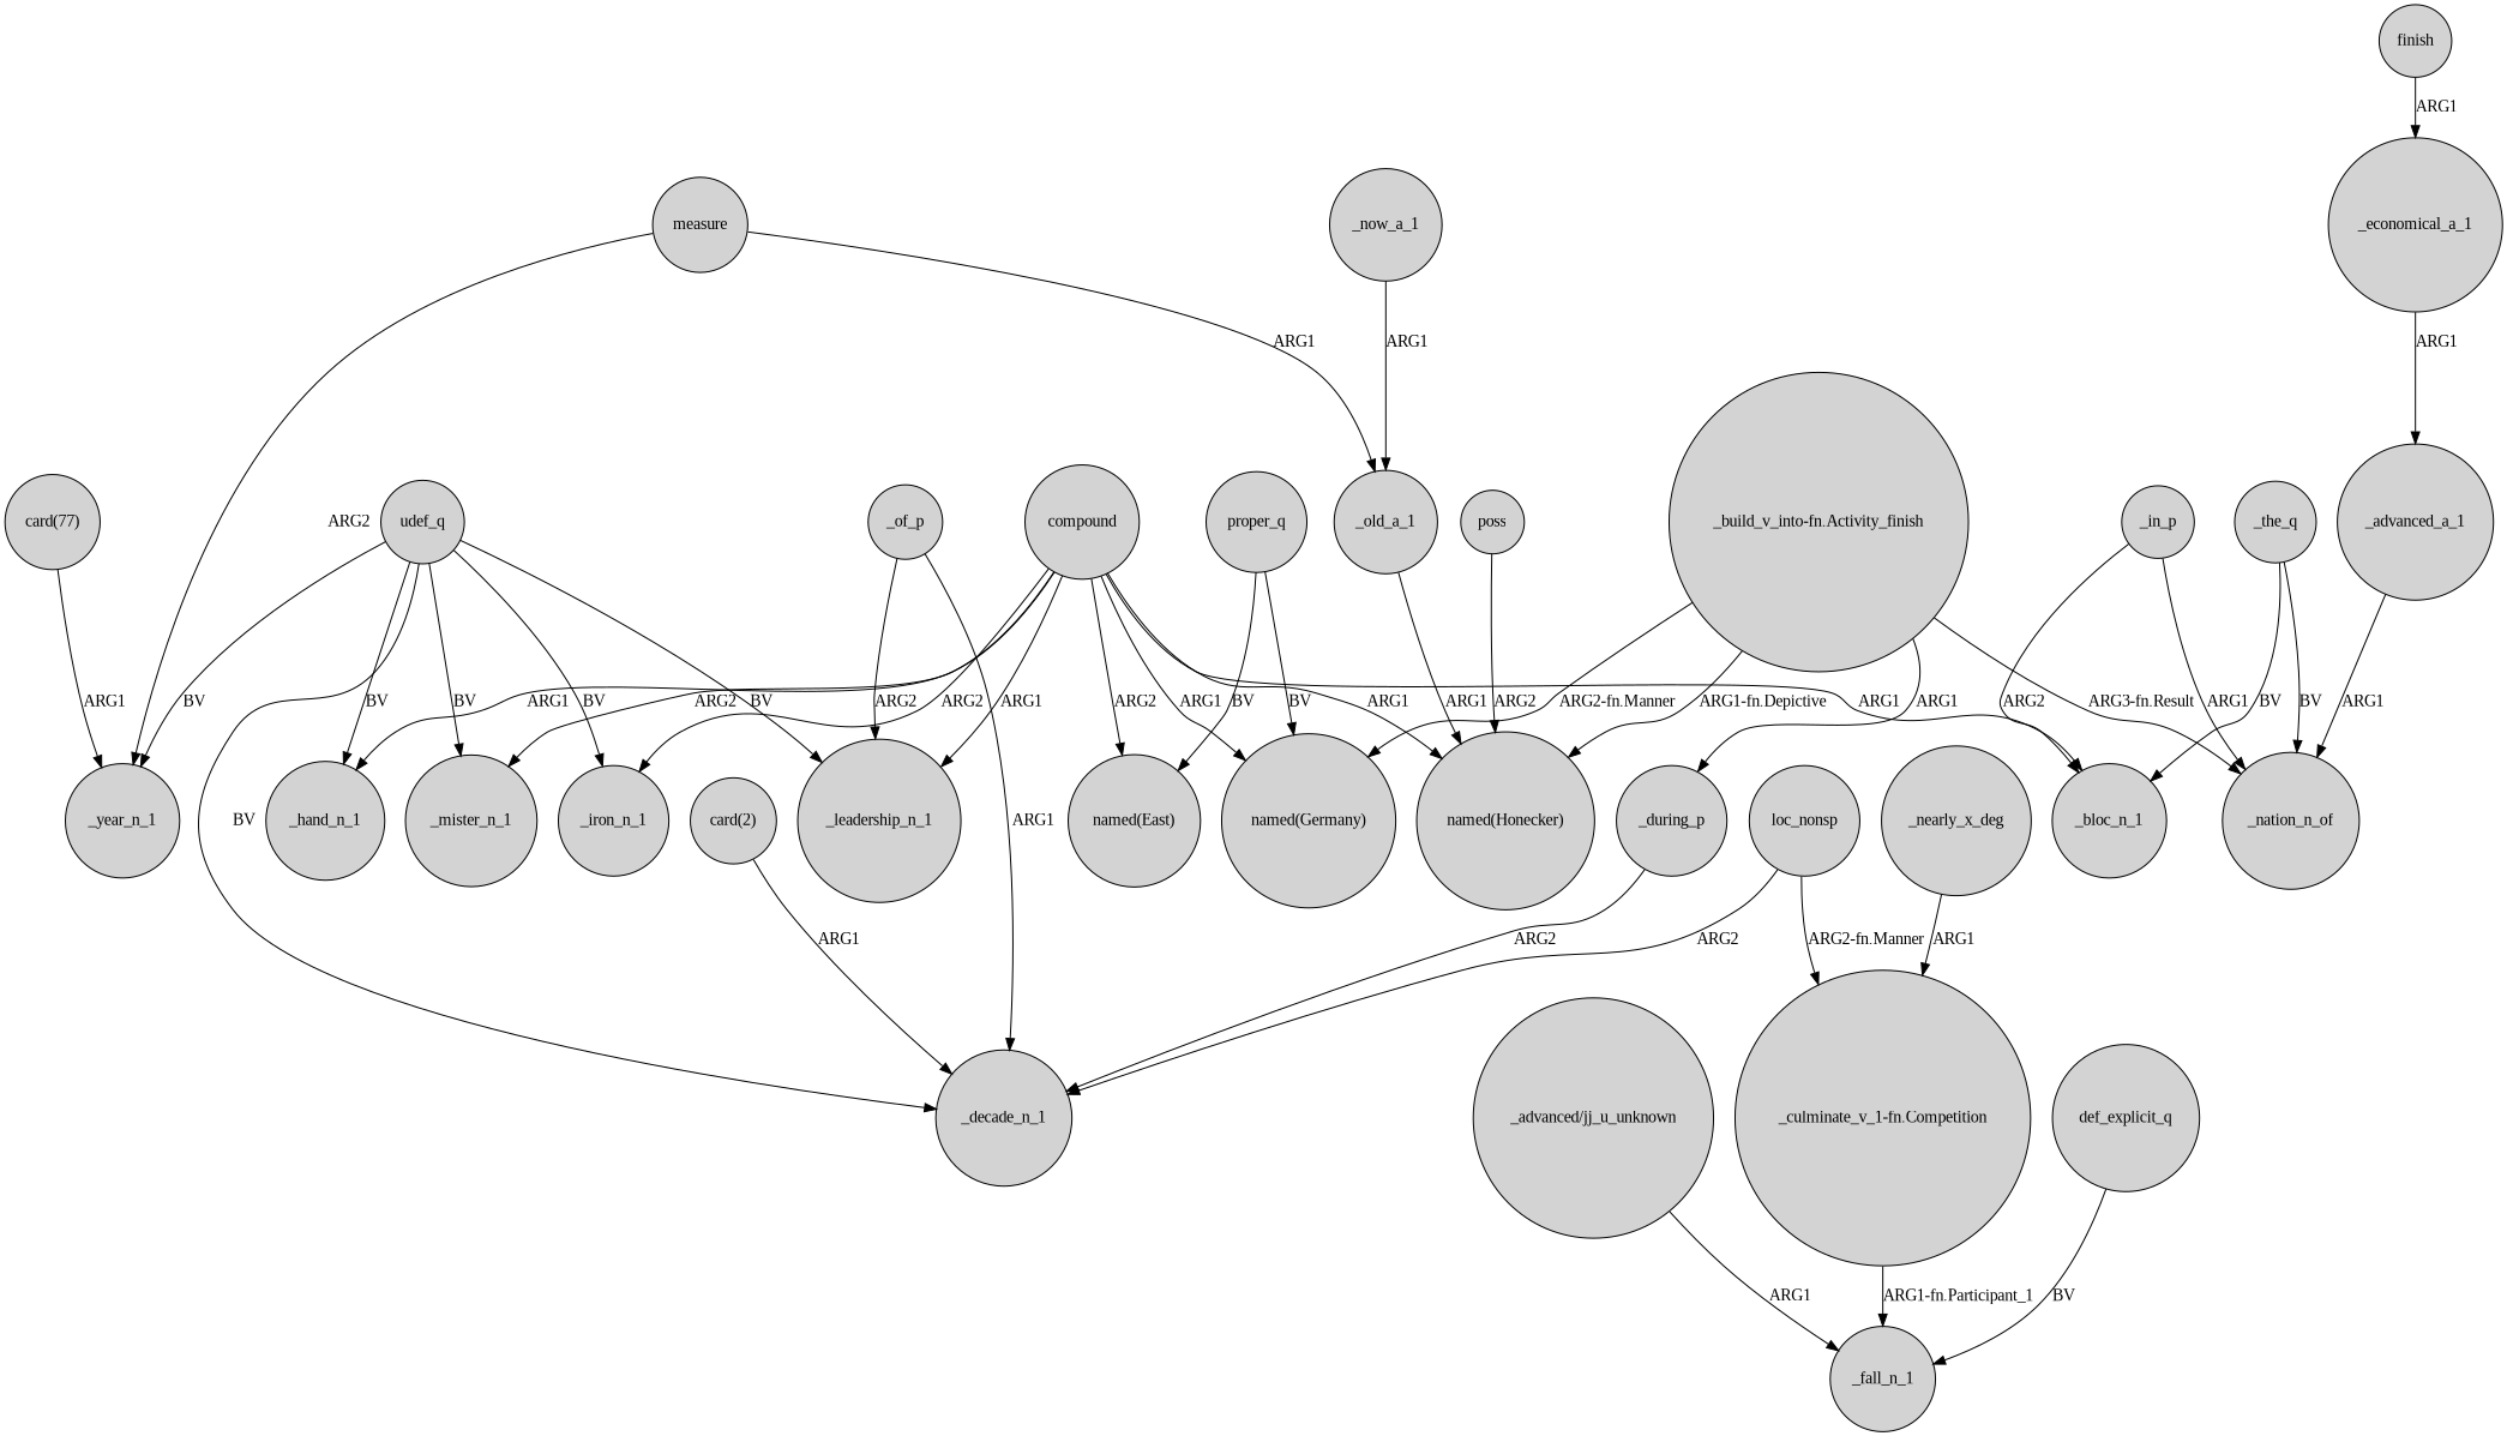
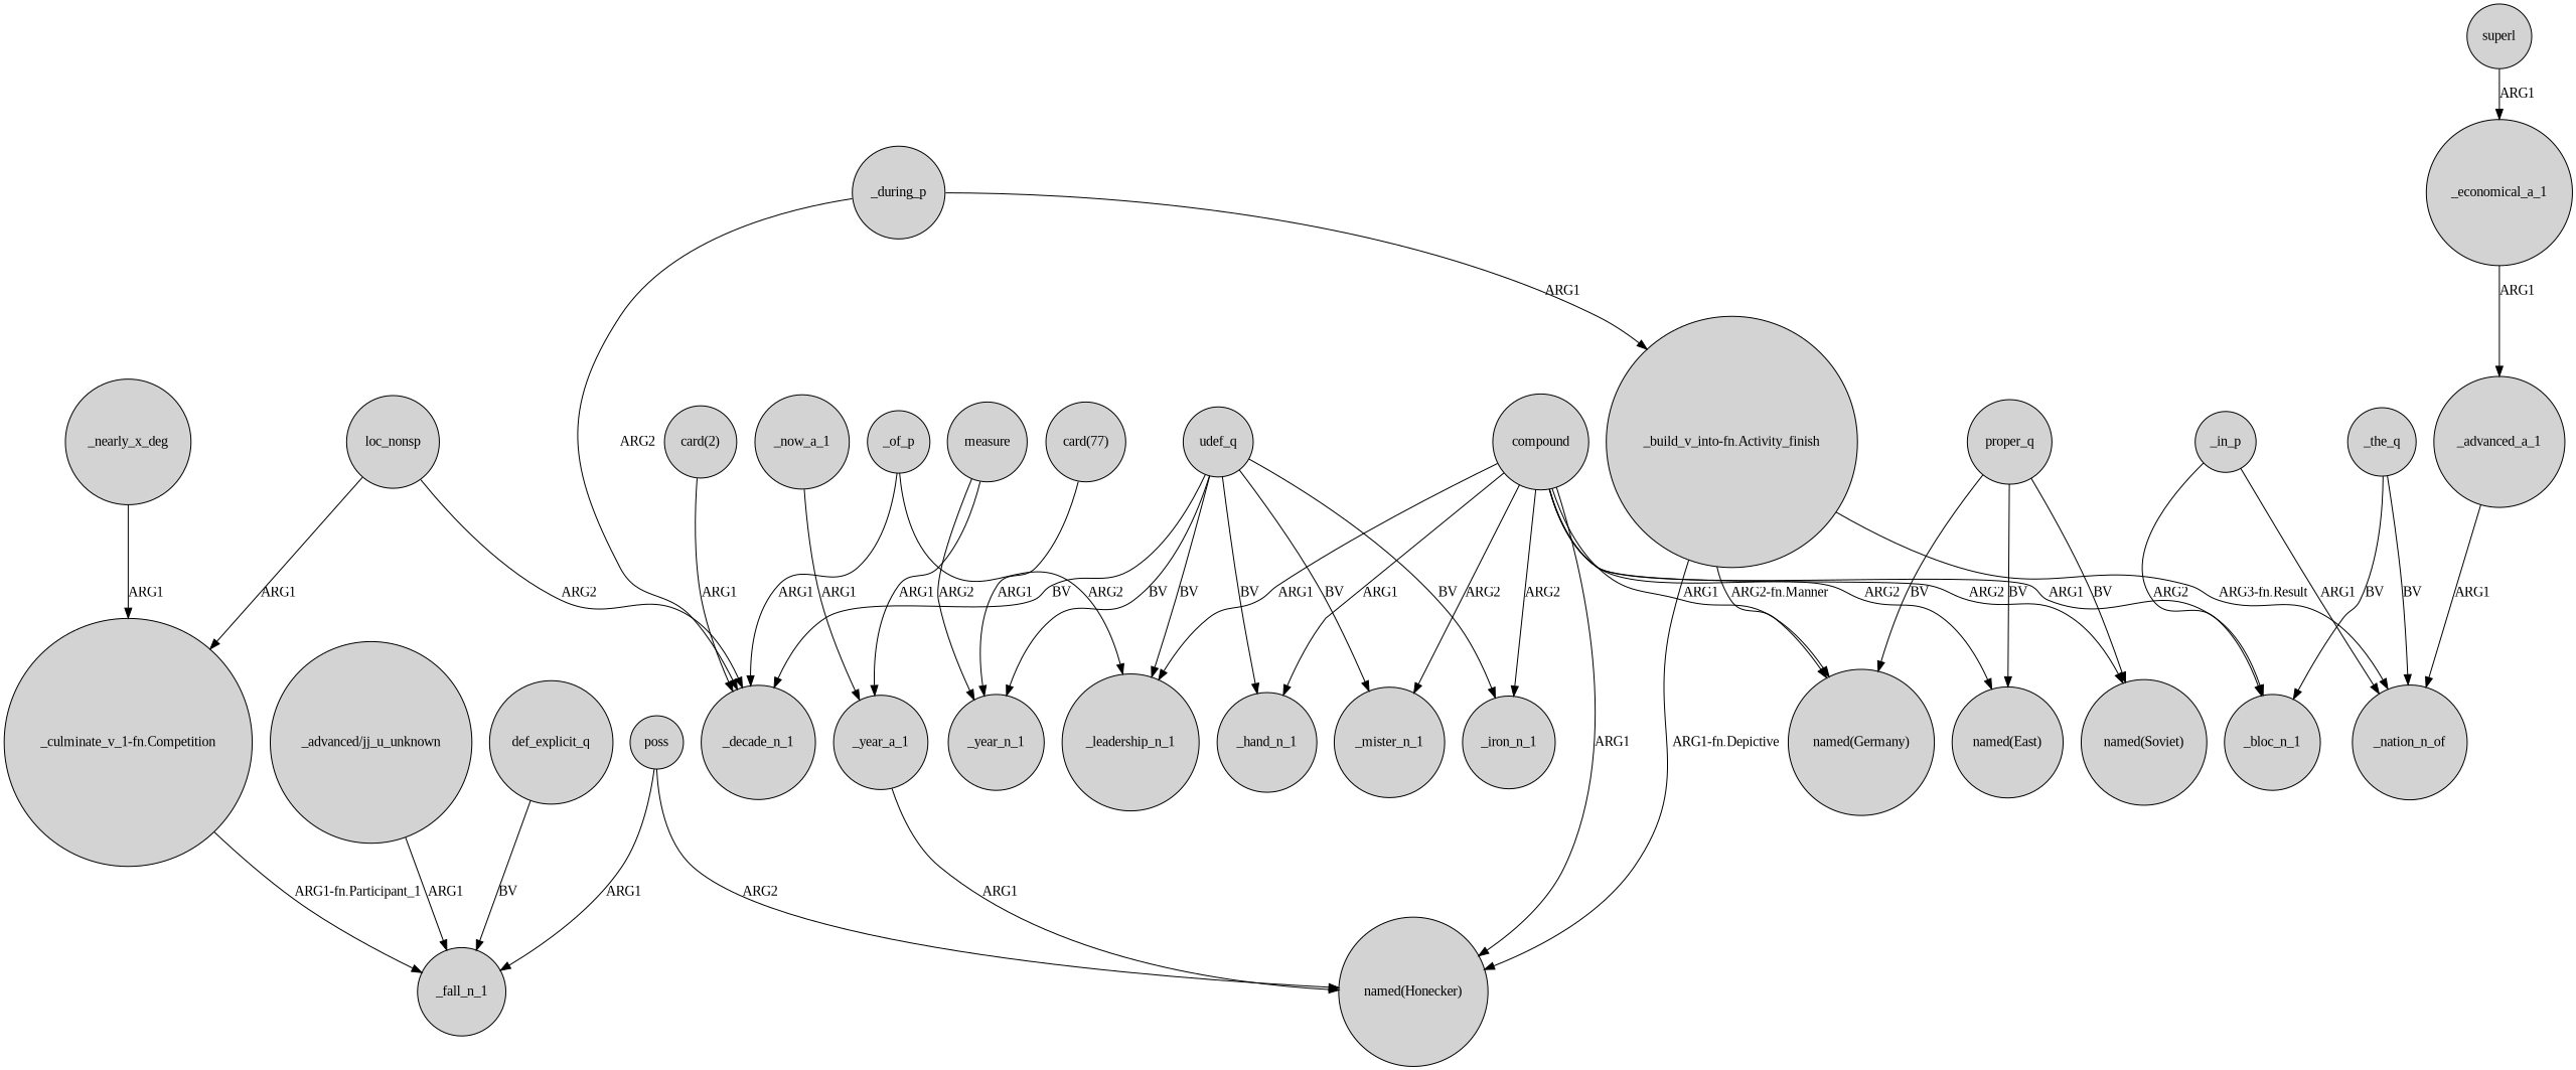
  digraph {
    fontname="Liberation Serif"
    node [fontname="Liberation Serif" shape=circle style=filled]
    edge [fontname="Liberation Serif"]
    udef_q
    _hand_n_1
    _mister_n_1
    _decade_n_1
    _year_n_1
    _leadership_n_1
    _iron_n_1
    compound
    "named(East)"
    "named(Honecker)"
    _bloc_n_1
+   "named(Soviet)"
    "named(Germany)"
    "card(2)"
    n15 [label="_advanced/jj_u_unknown"]
    _fall_n_1
-   _old_a_1
+   _old_a_1 [label=_year_a_1]
    _the_q
    _nation_n_of
    _nearly_x_deg
    "_culminate_v_1-fn.Competition"
    "card(77)"
    measure
    poss
    proper_q
    loc_nonsp
    "_build_v_into-fn.Activity_finish"
    _of_p
    _economical_a_1
    _advanced_a_1
    _now_a_1
    _in_p
    _during_p
-   superl [label=finish]
+   superl
    def_explicit_q
    udef_q -> _hand_n_1 [label=BV]
    udef_q -> _mister_n_1 [label=BV]
    udef_q -> _decade_n_1 [label=BV]
    udef_q -> _year_n_1 [label=BV]
    udef_q -> _leadership_n_1 [label=BV]
    udef_q -> _iron_n_1 [label=BV]
    compound -> _hand_n_1 [label=ARG1]
    compound -> _mister_n_1 [label=ARG2]
    compound -> _leadership_n_1 [label=ARG1]
    compound -> _iron_n_1 [label=ARG2]
    compound -> "named(East)" [label=ARG2]
    compound -> "named(Honecker)" [label=ARG1]
    compound -> _bloc_n_1 [label=ARG1]
+   compound -> "named(Soviet)" [label=ARG2]
    compound -> "named(Germany)" [label=ARG1]
    "card(2)" -> _decade_n_1 [label=ARG1]
    n15 -> _fall_n_1 [label=ARG1]
    _old_a_1 -> "named(Honecker)" [label=ARG1]
    _the_q -> _bloc_n_1 [label=BV]
    _the_q -> _nation_n_of [label=BV]
    _nearly_x_deg -> "_culminate_v_1-fn.Competition" [label=ARG1]
    "_culminate_v_1-fn.Competition" -> _fall_n_1 [label="ARG1-fn.Participant_1"]
    "card(77)" -> _year_n_1 [label=ARG1]
    measure -> _year_n_1 [label=ARG2]
    measure -> _old_a_1 [label=ARG1]
    poss -> "named(Honecker)" [label=ARG2]
+   poss -> _fall_n_1 [label=ARG1]
    proper_q -> "named(East)" [label=BV]
+   proper_q -> "named(Soviet)" [label=BV]
    proper_q -> "named(Germany)" [label=BV]
    loc_nonsp -> _decade_n_1 [label=ARG2]
-   loc_nonsp -> "_culminate_v_1-fn.Competition" [label="ARG2-fn.Manner"]
+   loc_nonsp -> "_culminate_v_1-fn.Competition" [label=ARG1]
    "_build_v_into-fn.Activity_finish" -> "named(Honecker)" [label="ARG1-fn.Depictive"]
    "_build_v_into-fn.Activity_finish" -> "named(Germany)" [label="ARG2-fn.Manner"]
    "_build_v_into-fn.Activity_finish" -> _nation_n_of [label="ARG3-fn.Result"]
    _of_p -> _decade_n_1 [label=ARG1]
    _of_p -> _leadership_n_1 [label=ARG2]
    _economical_a_1 -> _advanced_a_1 [label=ARG1]
    _advanced_a_1 -> _nation_n_of [label=ARG1]
    _now_a_1 -> _old_a_1 [label=ARG1]
    _in_p -> _bloc_n_1 [label=ARG2]
    _in_p -> _nation_n_of [label=ARG1]
    _during_p -> _decade_n_1 [label=ARG2]
-   "_build_v_into-fn.Activity_finish" -> _during_p [label=ARG1]
+   _during_p -> "_build_v_into-fn.Activity_finish" [label=ARG1]
    superl -> _economical_a_1 [label=ARG1]
    def_explicit_q -> _fall_n_1 [label=BV]
  }
